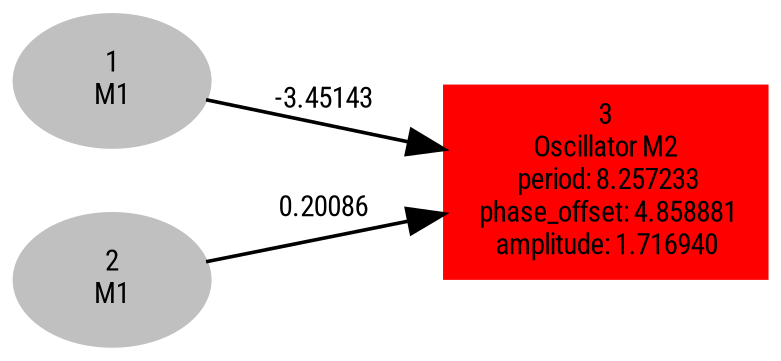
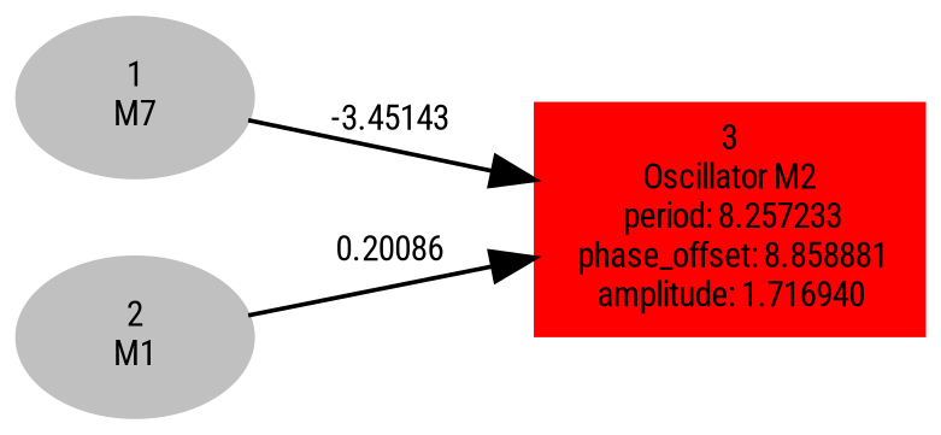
  digraph {
    fontname="Roboto Condensed"
    forcelabels=true
    rankdir=LR
    node [color=grey fontname="Roboto Condensed" fontsize=8 style=filled]
    edge [fontname="Roboto Condensed" fontsize=8]
-   n1 [label=<1<BR/>M1>]
-   n2 [color=red label=<3<BR />Oscillator M2<BR /> period: 8.257233<BR /> phase_offset: 4.858881<BR /> amplitude: 1.716940> shape=box]
+   n1 [label=<1<BR/>M7>]
+   n2 [color=red label=<3<BR />Oscillator M2<BR /> period: 8.257233<BR /> phase_offset: 8.858881<BR /> amplitude: 1.716940> shape=box]
    n3 [label=<2<BR/>M1>]
    n1 -> n2 [label="-3.45143 "]
    n3 -> n2 [label="0.20086 "]
  }
